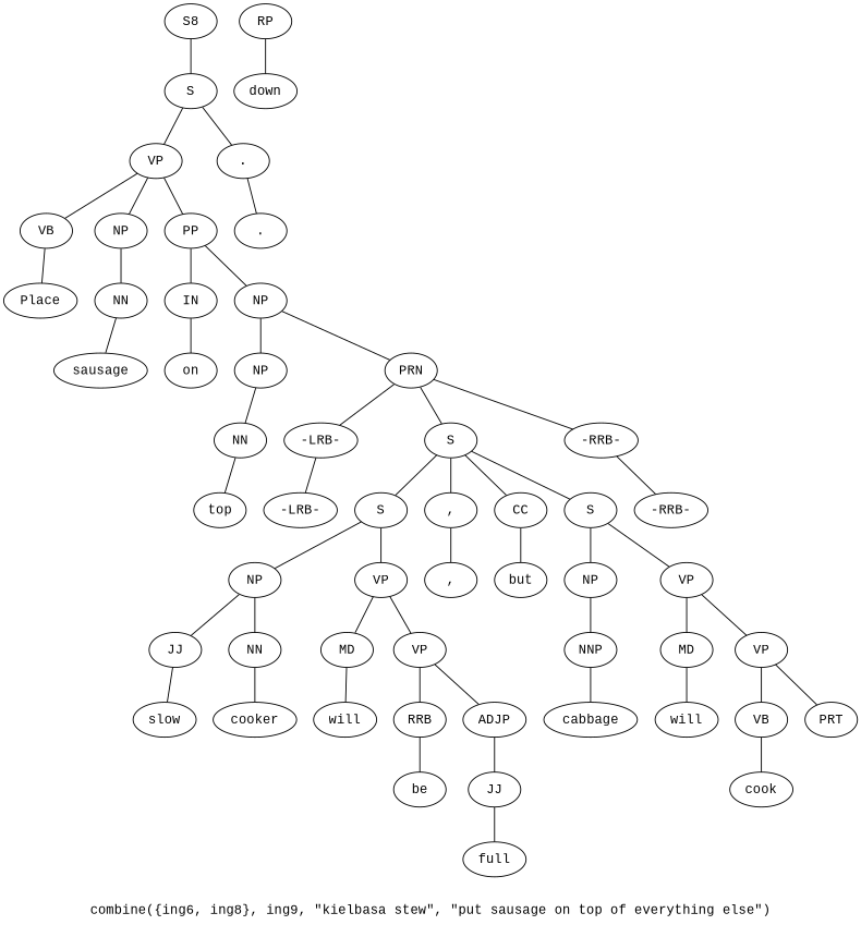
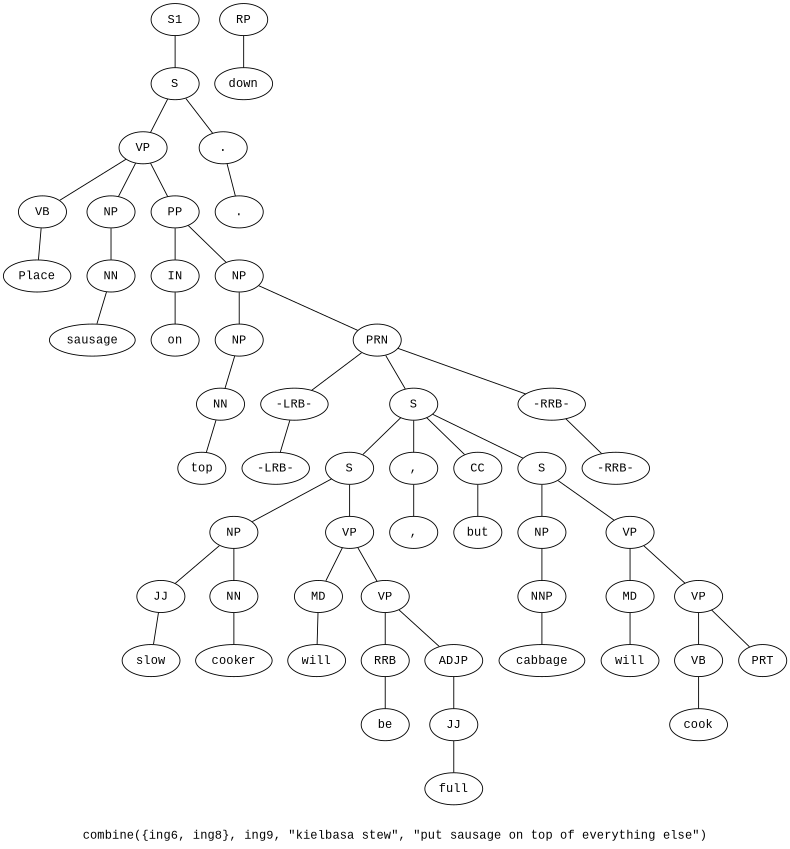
  graph {
    fontname="Liberation Mono"
    label="combine({ing6, ing8}, ing9, \"kielbasa stew\", \"put sausage on top of everything else\")"
    node [fontname="Liberation Mono"]
    edge [fontname="Liberation Mono"]
-   n1 [label=S8]
+   n1 [label=S1]
    n2 [label=S]
    n3 [label=VP]
    n4 [label="."]
    n5 [label=VB]
    n6 [label=NP]
    n7 [label=PP]
    n8 [label="."]
    n9 [label=Place]
    n10 [label=NN]
    n11 [label=IN]
    n12 [label=NP]
    n13 [label=sausage]
    n14 [label=on]
    n15 [label=NP]
    n16 [label=PRN]
    n17 [label=NN]
    n18 [label="-LRB-"]
    n19 [label=S]
    n20 [label="-RRB-"]
    n21 [label=top]
    n22 [label="-LRB-"]
    n23 [label=S]
    n24 [label=","]
    n25 [label=CC]
    n26 [label=S]
    n27 [label="-RRB-"]
    n28 [label=NP]
    n29 [label=VP]
    n30 [label=","]
    n31 [label=but]
    n32 [label=NP]
    n33 [label=VP]
    n34 [label=JJ]
    n35 [label=NN]
    n36 [label=MD]
    n37 [label=VP]
    n38 [label=slow]
    n39 [label=cooker]
    n40 [label=will]
    n41 [label=RRB]
    n42 [label=ADJP]
    n43 [label=be]
    n44 [label=JJ]
    n45 [label=full]
    n46 [label=NNP]
    n47 [label=MD]
    n48 [label=VP]
    n49 [label=cabbage]
    n50 [label=will]
    n51 [label=VB]
    n52 [label=PRT]
    n53 [label=cook]
    n54 [label=RP]
    n55 [label=down]
    n1 -- n2
    n2 -- n3
    n2 -- n4
    n3 -- n5
    n3 -- n6
    n3 -- n7
    n4 -- n8
    n5 -- n9
    n6 -- n10
    n7 -- n11
    n7 -- n12
    n10 -- n13
    n11 -- n14
    n12 -- n15
    n12 -- n16
    n15 -- n17
    n16 -- n18
    n16 -- n19
    n16 -- n20
    n17 -- n21
    n18 -- n22
    n19 -- n23
    n19 -- n24
    n19 -- n25
    n19 -- n26
    n20 -- n27
    n23 -- n28
    n23 -- n29
    n24 -- n30
    n25 -- n31
    n26 -- n32
    n26 -- n33
    n28 -- n34
    n28 -- n35
    n29 -- n36
    n29 -- n37
    n32 -- n46
    n33 -- n47
    n33 -- n48
    n34 -- n38
    n35 -- n39
    n36 -- n40
    n37 -- n41
    n37 -- n42
    n41 -- n43
    n42 -- n44
    n44 -- n45
    n46 -- n49
    n47 -- n50
    n48 -- n51
    n48 -- n52
    n51 -- n53
    n54 -- n55
  }
